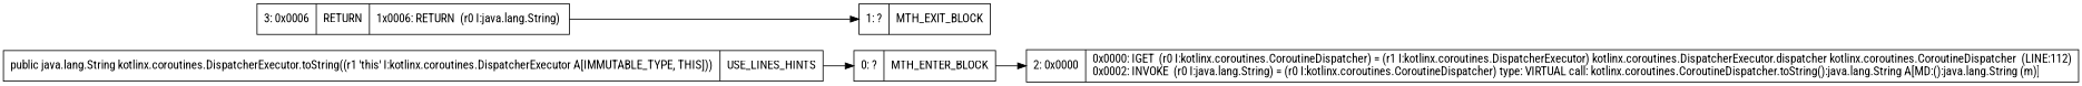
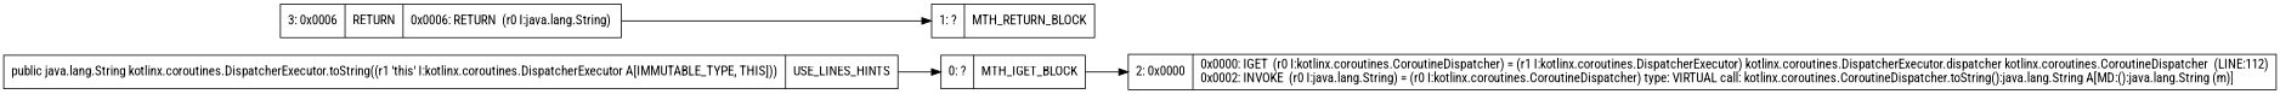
  digraph {
    fontname="Roboto Condensed"
    rankdir=LR
    node [fontname="Roboto Condensed" shape=record]
    edge [fontname="Roboto Condensed"]
-   n1 [label="{0\:\ ?|MTH_ENTER_BLOCK\l}"]
+   n1 [label="{0\:\ ?|MTH_IGET_BLOCK\l}"]
    n2 [label="{2\:\ 0x0000|0x0000: IGET  (r0 I:kotlinx.coroutines.CoroutineDispatcher) = (r1 I:kotlinx.coroutines.DispatcherExecutor) kotlinx.coroutines.DispatcherExecutor.dispatcher kotlinx.coroutines.CoroutineDispatcher  (LINE:112)\l0x0002: INVOKE  (r0 I:java.lang.String) = (r0 I:kotlinx.coroutines.CoroutineDispatcher) type: VIRTUAL call: kotlinx.coroutines.CoroutineDispatcher.toString():java.lang.String A[MD:():java.lang.String (m)]\l}"]
-   n3 [label="{3\:\ 0x0006|RETURN\l|1x0006: RETURN  (r0 I:java.lang.String) \l}"]
-   n4 [label="{1\:\ ?|MTH_EXIT_BLOCK\l}"]
+   n3 [label="{3\:\ 0x0006|RETURN\l|0x0006: RETURN  (r0 I:java.lang.String) \l}"]
+   n4 [label="{1\:\ ?|MTH_RETURN_BLOCK\l}"]
    n5 [label="{public java.lang.String kotlinx.coroutines.DispatcherExecutor.toString((r1 'this' I:kotlinx.coroutines.DispatcherExecutor A[IMMUTABLE_TYPE, THIS]))  | USE_LINES_HINTS\l}"]
    n1 -> n2
    n3 -> n4
    n5 -> n1
  }
